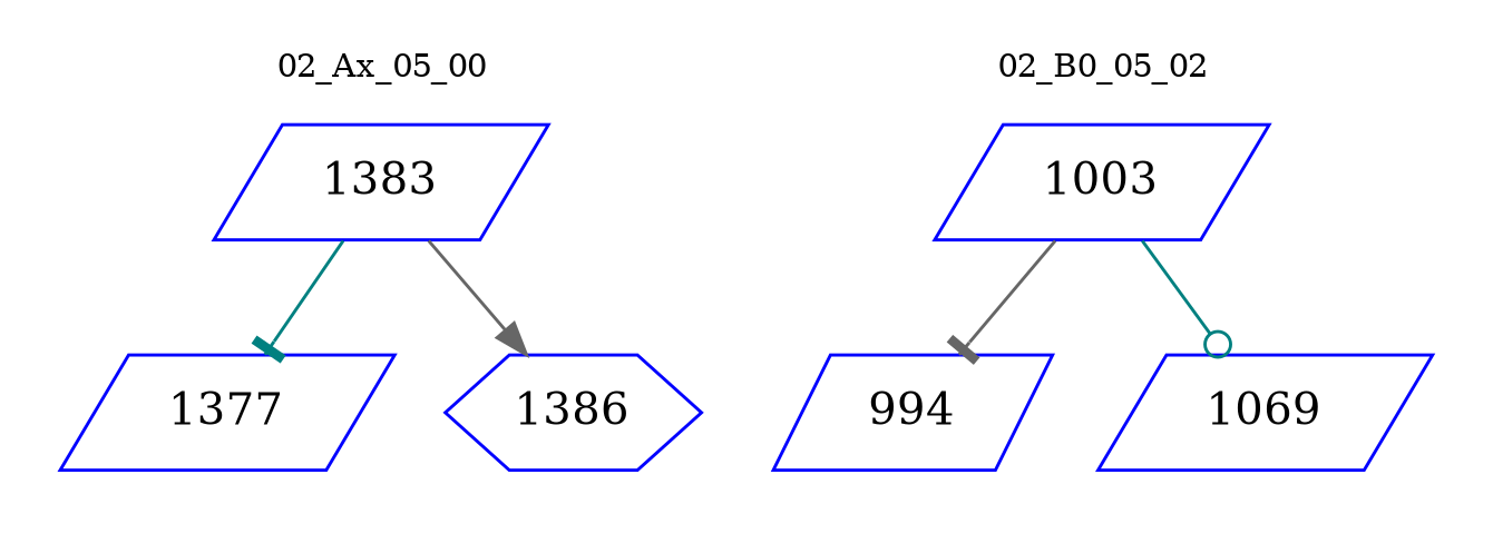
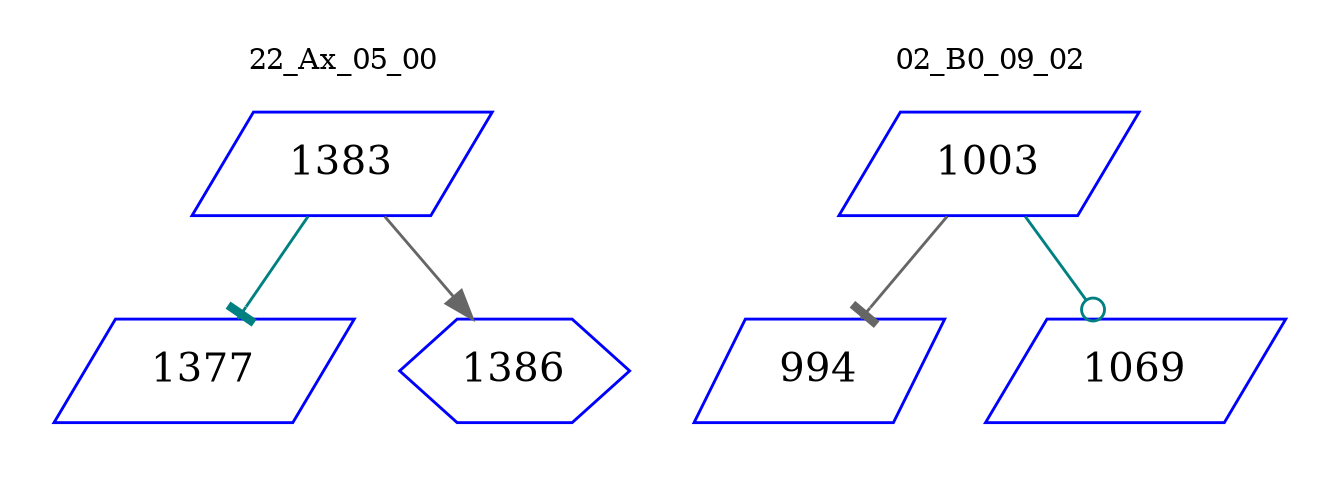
  digraph {
    node [color=blue shape=parallelogram]
    edge [arrowhead=tee color=teal]
    n1 [label=1383]
    n2 [label=1377]
    n3 [label=1386 shape=hexagon]
    n4 [label=1003]
    n5 [label=994]
    n6 [label=1069]
    subgraph cluster_1 {
      color=white
      fontsize=10
-     label="02_Ax_05_00"
+     label="22_Ax_05_00"
      n1
      n2
      n3
    }
    subgraph cluster_2 {
      color=white
      fontsize=10
-     label="02_B0_05_02"
+     label="02_B0_09_02"
      n4
      n5
      n6
    }
    n1 -> n2
    n1 -> n3 [arrowhead=normal color=gray40]
    n4 -> n5 [color=gray40]
    n4 -> n6 [arrowhead=odot]
  }
